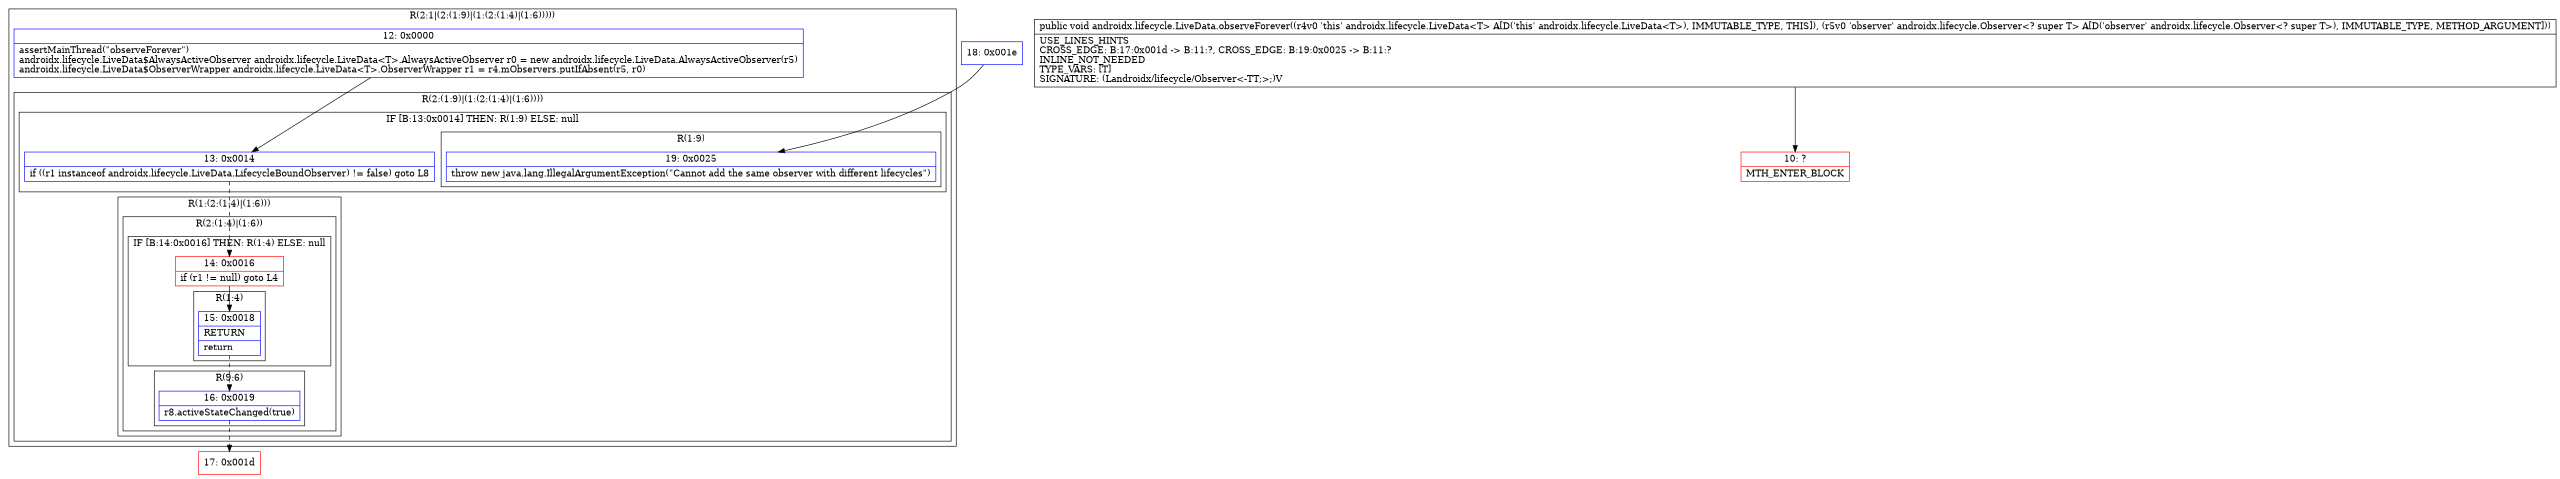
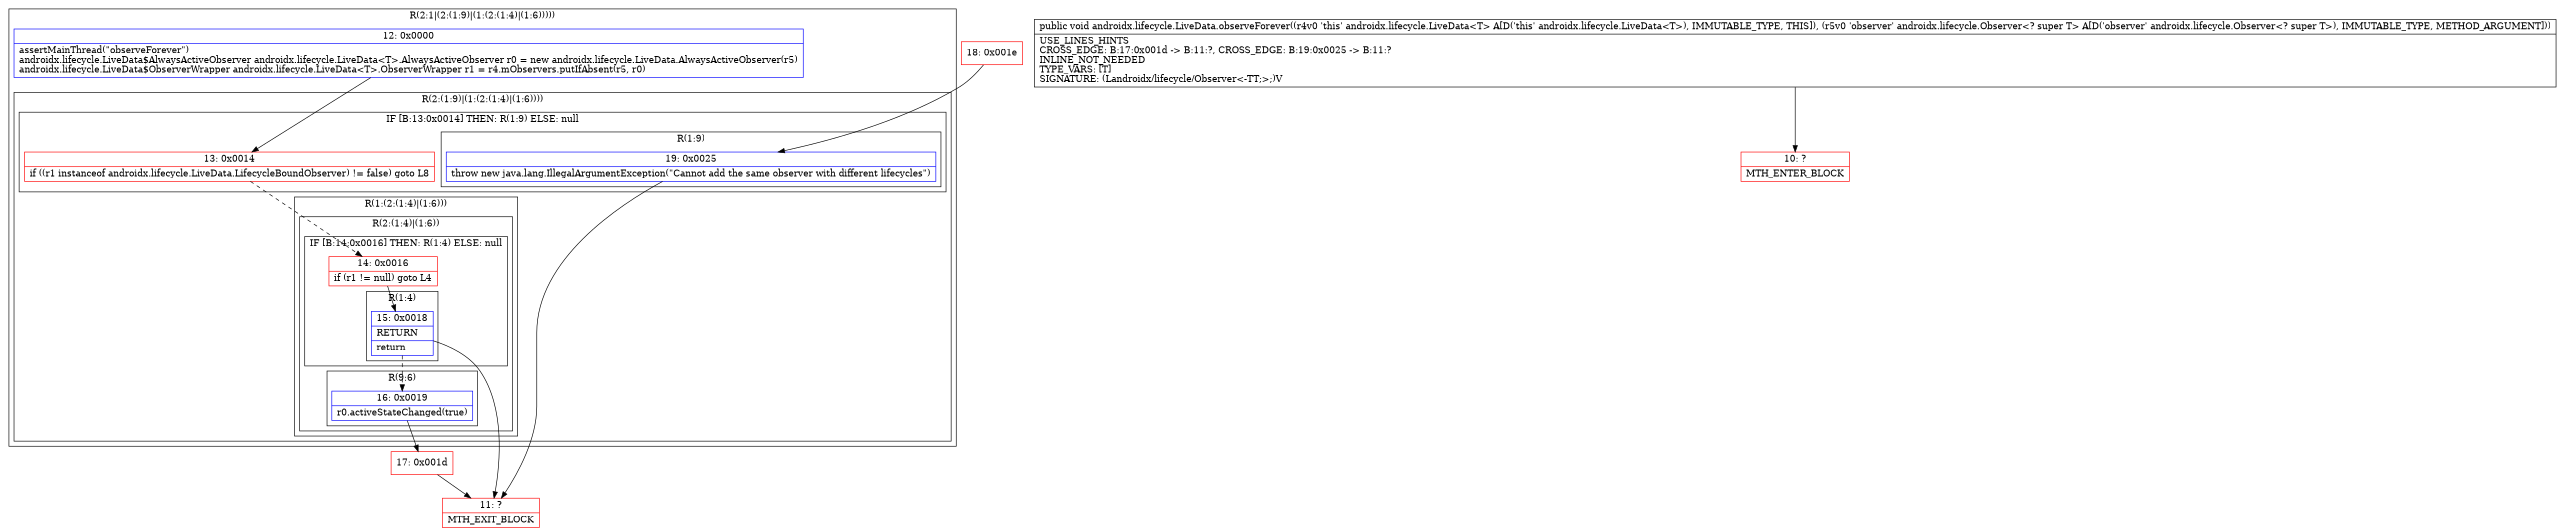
  digraph {
    node [color=blue shape=record]
    n1 [label="{19\:\ 0x0025|throw new java.lang.IllegalArgumentException(\"Cannot add the same observer with different lifecycles\")\l}"]
-   n2 [label="{13\:\ 0x0014|if ((r1 instanceof androidx.lifecycle.LiveData.LifecycleBoundObserver) != false) goto L8\l}"]
+   n2 [color=red label="{13\:\ 0x0014|if ((r1 instanceof androidx.lifecycle.LiveData.LifecycleBoundObserver) != false) goto L8\l}"]
    n3 [label="{15\:\ 0x0018|RETURN\l|return\l}"]
    n4 [color=red label="{14\:\ 0x0016|if (r1 != null) goto L4\l}"]
-   n5 [label="{16\:\ 0x0019|r8.activeStateChanged(true)\l}"]
+   n5 [label="{16\:\ 0x0019|r0.activeStateChanged(true)\l}"]
    n6 [label="{12\:\ 0x0000|assertMainThread(\"observeForever\")\landroidx.lifecycle.LiveData$AlwaysActiveObserver androidx.lifecycle.LiveData\<T\>.AlwaysActiveObserver r0 = new androidx.lifecycle.LiveData.AlwaysActiveObserver(r5)\landroidx.lifecycle.LiveData$ObserverWrapper androidx.lifecycle.LiveData\<T\>.ObserverWrapper r1 = r4.mObservers.putIfAbsent(r5, r0)\l}"]
+   n7 [color=red label="{11\:\ ?|MTH_EXIT_BLOCK\l}"]
    n8 [color=red label="{17\:\ 0x001d}"]
-   n9 [label="{18\:\ 0x001e}"]
+   n9 [color=red label="{18\:\ 0x001e}"]
    n10 [color=red label="{10\:\ ?|MTH_ENTER_BLOCK\l}"]
    n11 [label="{public void androidx.lifecycle.LiveData.observeForever((r4v0 'this' androidx.lifecycle.LiveData\<T\> A[D('this' androidx.lifecycle.LiveData\<T\>), IMMUTABLE_TYPE, THIS]), (r5v0 'observer' androidx.lifecycle.Observer\<? super T\> A[D('observer' androidx.lifecycle.Observer\<? super T\>), IMMUTABLE_TYPE, METHOD_ARGUMENT]))  | USE_LINES_HINTS\lCROSS_EDGE: B:17:0x001d \-\> B:11:?, CROSS_EDGE: B:19:0x0025 \-\> B:11:?\lINLINE_NOT_NEEDED\lTYPE_VARS: [T]\lSIGNATURE: (Landroidx\/lifecycle\/Observer\<\-TT;\>;)V\l}" color=""]
    subgraph cluster_1 {
      label="R(2:1|(2:(1:9)|(1:(2:(1:4)|(1:6)))))"
      n6
      subgraph cluster_2 {
        label="R(2:(1:9)|(1:(2:(1:4)|(1:6))))"
        subgraph cluster_3 {
          label="IF [B:13:0x0014] THEN: R(1:9) ELSE: null"
          n2
          subgraph cluster_4 {
            label="R(1:9)"
            n1
          }
        }
        subgraph cluster_5 {
          label="R(1:(2:(1:4)|(1:6)))"
          subgraph cluster_6 {
            label="R(2:(1:4)|(1:6))"
            subgraph cluster_7 {
              label="IF [B:14:0x0016] THEN: R(1:4) ELSE: null"
              n4
              subgraph cluster_8 {
                label="R(1:4)"
                n3
              }
            }
            subgraph cluster_9 {
              label="R(9:6)"
              n5
            }
          }
        }
      }
    }
+   n1 -> n7
    n2 -> n4 [style=dashed]
    n3 -> n5 [style=dashed]
+   n3 -> n7
    n4 -> n3
-   n5 -> n8 [style=dashed]
+   n5 -> n8
    n6 -> n2
+   n8 -> n7
    n9 -> n1
    n11 -> n10
  }
